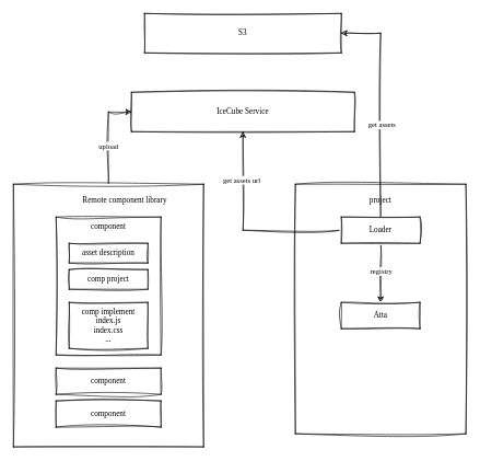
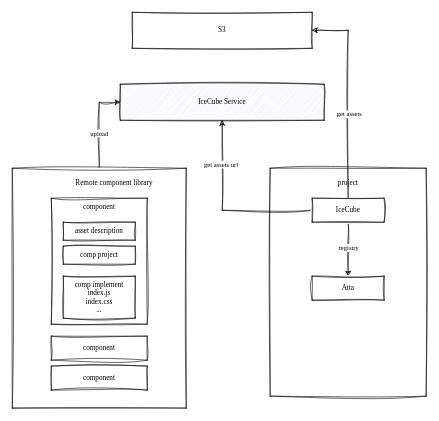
  <mxCell id="0" />
  <mxCell id="1" parent="0" />
  <mxCell id="2" style="edgeStyle=orthogonalEdgeStyle;rounded=0;sketch=1;hachureGap=4;jiggle=2;curveFitting=1;orthogonalLoop=1;jettySize=auto;html=1;exitX=0.5;exitY=0;exitDx=0;exitDy=0;entryX=0;entryY=0.5;entryDx=0;entryDy=0;fontFamily=Architects Daughter;fontSource=https%3A%2F%2Ffonts.googleapis.com%2Fcss%3Ffamily%3DArchitects%2BDaughter;" edge="1" parent="1" source="4" target="7"><mxGeometry relative="1" as="geometry" /></mxCell>
  <mxCell id="3" value="upload" style="edgeLabel;html=1;align=center;verticalAlign=middle;resizable=0;points=[];sketch=1;hachureGap=4;jiggle=2;curveFitting=1;fontFamily=Architects Daughter;fontSource=https%3A%2F%2Ffonts.googleapis.com%2Fcss%3Ffamily%3DArchitects%2BDaughter;" vertex="1" connectable="0" parent="2"><mxGeometry x="-0.186" y="1" relative="1" as="geometry"><mxPoint as="offset" /></mxGeometry></mxCell>
  <mxCell id="4" value="" style="rounded=0;whiteSpace=wrap;html=1;sketch=1;hachureGap=4;jiggle=2;curveFitting=1;fontFamily=Architects Daughter;fontSource=https%3A%2F%2Ffonts.googleapis.com%2Fcss%3Ffamily%3DArchitects%2BDaughter;" vertex="1" parent="1"><mxGeometry x="20" y="280" width="290" height="400" as="geometry" /></mxCell>
  <mxCell id="5" value="Remote component library" style="text;html=1;align=center;verticalAlign=middle;whiteSpace=wrap;rounded=0;fontFamily=Architects Daughter;fontSource=https%3A%2F%2Ffonts.googleapis.com%2Fcss%3Ffamily%3DArchitects%2BDaughter;" vertex="1" parent="1"><mxGeometry x="85" y="290" width="210" height="30" as="geometry" /></mxCell>
  <mxCell id="6" value="" style="rounded=0;whiteSpace=wrap;html=1;sketch=1;hachureGap=4;jiggle=2;curveFitting=1;fontFamily=Architects Daughter;fontSource=https%3A%2F%2Ffonts.googleapis.com%2Fcss%3Ffamily%3DArchitects%2BDaughter;" vertex="1" parent="1"><mxGeometry x="85" y="330" width="160" height="210" as="geometry" /></mxCell>
- <mxCell id="7" value="IceCube Service" style="rounded=0;whiteSpace=wrap;html=1;sketch=1;hachureGap=4;jiggle=2;curveFitting=1;fontFamily=Architects Daughter;fontSource=https%3A%2F%2Ffonts.googleapis.com%2Fcss%3Ffamily%3DArchitects%2BDaughter;" vertex="1" parent="1"><mxGeometry x="200" y="140" width="340" height="60" as="geometry" /></mxCell>
+ <mxCell id="7" value="IceCube Service" style="rounded=0;whiteSpace=wrap;html=1;sketch=1;hachureGap=4;jiggle=2;curveFitting=1;fontFamily=Architects Daughter;fontSource=https%3A%2F%2Ffonts.googleapis.com%2Fcss%3Ffamily%3DArchitects%2BDaughter;fillColor=#dae8fc;" vertex="1" parent="1"><mxGeometry x="200" y="140" width="340" height="60" as="geometry" /></mxCell>
  <mxCell id="8" value="S3" style="rounded=0;whiteSpace=wrap;html=1;sketch=1;hachureGap=4;jiggle=2;curveFitting=1;fontFamily=Architects Daughter;fontSource=https%3A%2F%2Ffonts.googleapis.com%2Fcss%3Ffamily%3DArchitects%2BDaughter;" vertex="1" parent="1"><mxGeometry x="220" y="20" width="300" height="60" as="geometry" /></mxCell>
  <mxCell id="9" value="" style="rounded=0;whiteSpace=wrap;html=1;sketch=1;hachureGap=4;jiggle=2;curveFitting=1;fontFamily=Architects Daughter;fontSource=https%3A%2F%2Ffonts.googleapis.com%2Fcss%3Ffamily%3DArchitects%2BDaughter;" vertex="1" parent="1"><mxGeometry x="450" y="280" width="260" height="380" as="geometry" /></mxCell>
  <mxCell id="10" value="project" style="text;html=1;align=center;verticalAlign=middle;whiteSpace=wrap;rounded=0;fontFamily=Architects Daughter;fontSource=https%3A%2F%2Ffonts.googleapis.com%2Fcss%3Ffamily%3DArchitects%2BDaughter;" vertex="1" parent="1"><mxGeometry x="550" y="290" width="60" height="30" as="geometry" /></mxCell>
  <mxCell id="11" style="edgeStyle=orthogonalEdgeStyle;rounded=0;sketch=1;hachureGap=4;jiggle=2;curveFitting=1;orthogonalLoop=1;jettySize=auto;html=1;fontFamily=Architects Daughter;fontSource=https%3A%2F%2Ffonts.googleapis.com%2Fcss%3Ffamily%3DArchitects%2BDaughter;exitX=0;exitY=0.5;exitDx=0;exitDy=0;" edge="1" parent="1" source="17"><mxGeometry relative="1" as="geometry"><mxPoint x="370" y="200" as="targetPoint" /><mxPoint x="500" y="350" as="sourcePoint" /><Array as="points"><mxPoint x="370" y="350" /></Array></mxGeometry></mxCell>
  <mxCell id="12" value="get assets url" style="edgeLabel;html=1;align=center;verticalAlign=middle;resizable=0;points=[];sketch=1;hachureGap=4;jiggle=2;curveFitting=1;fontFamily=Architects Daughter;fontSource=https%3A%2F%2Ffonts.googleapis.com%2Fcss%3Ffamily%3DArchitects%2BDaughter;" vertex="1" connectable="0" parent="11"><mxGeometry x="0.514" y="3" relative="1" as="geometry"><mxPoint as="offset" /></mxGeometry></mxCell>
  <mxCell id="13" value="" style="edgeStyle=orthogonalEdgeStyle;rounded=0;sketch=1;hachureGap=4;jiggle=2;curveFitting=1;orthogonalLoop=1;jettySize=auto;html=1;fontFamily=Architects Daughter;fontSource=https%3A%2F%2Ffonts.googleapis.com%2Fcss%3Ffamily%3DArchitects%2BDaughter;" edge="1" parent="1" source="17" target="24"><mxGeometry relative="1" as="geometry" /></mxCell>
  <mxCell id="14" value="registry" style="edgeLabel;html=1;align=center;verticalAlign=middle;resizable=0;points=[];sketch=1;hachureGap=4;jiggle=2;curveFitting=1;fontFamily=Architects Daughter;fontSource=https%3A%2F%2Ffonts.googleapis.com%2Fcss%3Ffamily%3DArchitects%2BDaughter;" vertex="1" connectable="0" parent="13"><mxGeometry x="-0.071" relative="1" as="geometry"><mxPoint as="offset" /></mxGeometry></mxCell>
  <mxCell id="15" style="edgeStyle=orthogonalEdgeStyle;rounded=0;sketch=1;hachureGap=4;jiggle=2;curveFitting=1;orthogonalLoop=1;jettySize=auto;html=1;entryX=1;entryY=0.5;entryDx=0;entryDy=0;fontFamily=Architects Daughter;fontSource=https%3A%2F%2Ffonts.googleapis.com%2Fcss%3Ffamily%3DArchitects%2BDaughter;" edge="1" parent="1" source="17" target="8"><mxGeometry relative="1" as="geometry" /></mxCell>
  <mxCell id="16" value="get assets" style="edgeLabel;html=1;align=center;verticalAlign=middle;resizable=0;points=[];sketch=1;hachureGap=4;jiggle=2;curveFitting=1;fontFamily=Architects Daughter;fontSource=https%3A%2F%2Ffonts.googleapis.com%2Fcss%3Ffamily%3DArchitects%2BDaughter;" vertex="1" connectable="0" parent="15"><mxGeometry x="-0.168" y="-1" relative="1" as="geometry"><mxPoint as="offset" /></mxGeometry></mxCell>
- <mxCell id="17" value="Loader" style="rounded=0;whiteSpace=wrap;html=1;sketch=1;hachureGap=4;jiggle=2;curveFitting=1;fontFamily=Architects Daughter;fontSource=https%3A%2F%2Ffonts.googleapis.com%2Fcss%3Ffamily%3DArchitects%2BDaughter;" vertex="1" parent="1"><mxGeometry x="520" y="330" width="120" height="40" as="geometry" /></mxCell>
+ <mxCell id="17" value="IceCube" style="rounded=0;whiteSpace=wrap;html=1;sketch=1;hachureGap=4;jiggle=2;curveFitting=1;fontFamily=Architects Daughter;fontSource=https%3A%2F%2Ffonts.googleapis.com%2Fcss%3Ffamily%3DArchitects%2BDaughter;" vertex="1" parent="1"><mxGeometry x="520" y="330" width="120" height="40" as="geometry" /></mxCell>
  <mxCell id="18" value="component" style="text;html=1;align=center;verticalAlign=middle;whiteSpace=wrap;rounded=0;fontFamily=Architects Daughter;fontSource=https%3A%2F%2Ffonts.googleapis.com%2Fcss%3Ffamily%3DArchitects%2BDaughter;" vertex="1" parent="1"><mxGeometry x="135" y="330" width="60" height="30" as="geometry" /></mxCell>
  <mxCell id="19" value="asset description" style="rounded=0;whiteSpace=wrap;html=1;sketch=1;hachureGap=4;jiggle=2;curveFitting=1;fontFamily=Architects Daughter;fontSource=https%3A%2F%2Ffonts.googleapis.com%2Fcss%3Ffamily%3DArchitects%2BDaughter;" vertex="1" parent="1"><mxGeometry x="105" y="370" width="120" height="30" as="geometry" /></mxCell>
  <mxCell id="20" value="comp project" style="rounded=0;whiteSpace=wrap;html=1;sketch=1;hachureGap=4;jiggle=2;curveFitting=1;fontFamily=Architects Daughter;fontSource=https%3A%2F%2Ffonts.googleapis.com%2Fcss%3Ffamily%3DArchitects%2BDaughter;" vertex="1" parent="1"><mxGeometry x="105" y="410" width="120" height="30" as="geometry" /></mxCell>
  <mxCell id="21" value="comp implement&lt;div&gt;index.js&lt;/div&gt;&lt;div&gt;index.css&lt;/div&gt;&lt;div&gt;...&lt;/div&gt;" style="rounded=0;whiteSpace=wrap;html=1;sketch=1;hachureGap=4;jiggle=2;curveFitting=1;fontFamily=Architects Daughter;fontSource=https%3A%2F%2Ffonts.googleapis.com%2Fcss%3Ffamily%3DArchitects%2BDaughter;" vertex="1" parent="1"><mxGeometry x="105" y="460" width="120" height="70" as="geometry" /></mxCell>
  <mxCell id="22" value="component" style="rounded=0;whiteSpace=wrap;html=1;sketch=1;hachureGap=4;jiggle=2;curveFitting=1;fontFamily=Architects Daughter;fontSource=https%3A%2F%2Ffonts.googleapis.com%2Fcss%3Ffamily%3DArchitects%2BDaughter;" vertex="1" parent="1"><mxGeometry x="85" y="560" width="160" height="40" as="geometry" /></mxCell>
  <mxCell id="23" value="component" style="rounded=0;whiteSpace=wrap;html=1;sketch=1;hachureGap=4;jiggle=2;curveFitting=1;fontFamily=Architects Daughter;fontSource=https%3A%2F%2Ffonts.googleapis.com%2Fcss%3Ffamily%3DArchitects%2BDaughter;" vertex="1" parent="1"><mxGeometry x="85" y="610" width="160" height="40" as="geometry" /></mxCell>
  <mxCell id="24" value="Atta" style="rounded=0;whiteSpace=wrap;html=1;sketch=1;hachureGap=4;jiggle=2;curveFitting=1;fontFamily=Architects Daughter;fontSource=https%3A%2F%2Ffonts.googleapis.com%2Fcss%3Ffamily%3DArchitects%2BDaughter;" vertex="1" parent="1"><mxGeometry x="520" y="460" width="120" height="40" as="geometry" /></mxCell>
